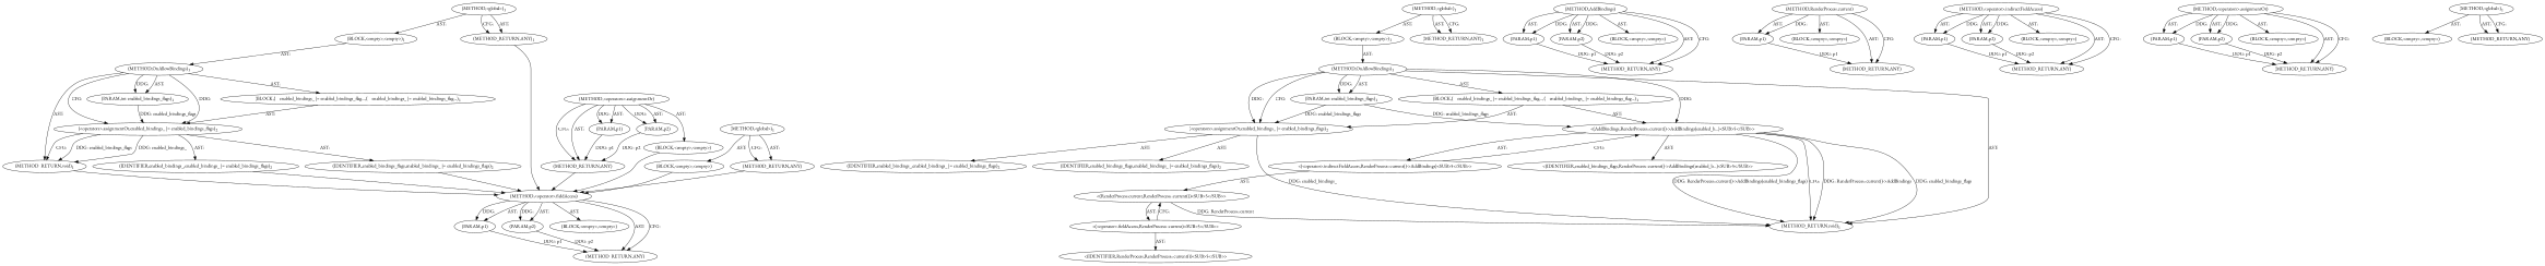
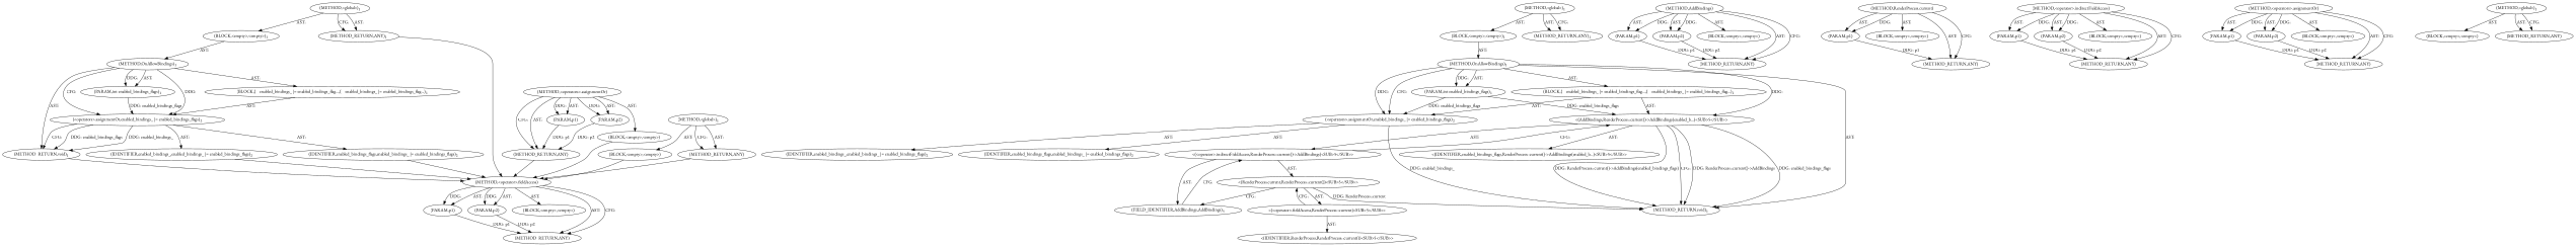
  digraph {
    fontname="EB Garamond"
    node [fontname="EB Garamond"]
    edge [fontname="EB Garamond"]
    n1 [label=<(METHOD,&lt;global&gt;)<SUB>1</SUB>>]
    n2 [label=<(BLOCK,&lt;empty&gt;,&lt;empty&gt;)<SUB>1</SUB>>]
    n3 [label=<(METHOD_RETURN,ANY)<SUB>1</SUB>>]
    n4 [label=<(METHOD,OnAllowBindings)<SUB>1</SUB>>]
    n5 [label=<(METHOD,&lt;operator&gt;.fieldAccess)>]
    n6 [label=<(PARAM,int enabled_bindings_flags)<SUB>1</SUB>>]
    n7 [label=<(BLOCK,{    enabled_bindings_ |= enabled_bindings_flag...,{    enabled_bindings_ |= enabled_bindings_flag...)<SUB>1</SUB>>]
    n8 [label=<(&lt;operators&gt;.assignmentOr,enabled_bindings_ |= enabled_bindings_flags)<SUB>2</SUB>>]
    n9 [label=<(METHOD_RETURN,void)<SUB>1</SUB>>]
    n10 [label=<(IDENTIFIER,enabled_bindings_,enabled_bindings_ |= enabled_bindings_flags)<SUB>2</SUB>>]
    n11 [label=<(IDENTIFIER,enabled_bindings_flags,enabled_bindings_ |= enabled_bindings_flags)<SUB>2</SUB>>]
    n12 [label=<(PARAM,p1)>]
    n13 [label=<(PARAM,p2)>]
    n14 [label=<(BLOCK,&lt;empty&gt;,&lt;empty&gt;)>]
    n15 [label=<(METHOD_RETURN,ANY)>]
    n16 [label=<(METHOD,&lt;operators&gt;.assignmentOr)>]
    n17 [label=<(PARAM,p1)>]
    n18 [label=<(PARAM,p2)>]
    n19 [label=<(BLOCK,&lt;empty&gt;,&lt;empty&gt;)>]
    n20 [label=<(METHOD_RETURN,ANY)>]
    n21 [label=<(METHOD,&lt;global&gt;)<SUB>1</SUB>>]
    n22 [label=<(BLOCK,&lt;empty&gt;,&lt;empty&gt;)>]
    n23 [label=<(METHOD_RETURN,ANY)>]
    n24 [label=<(METHOD,&lt;global&gt;)<SUB>1</SUB>>]
    n25 [label=<(BLOCK,&lt;empty&gt;,&lt;empty&gt;)<SUB>1</SUB>>]
    n26 [label=<(METHOD_RETURN,ANY)<SUB>1</SUB>>]
    n27 [label=<(METHOD,OnAllowBindings)<SUB>1</SUB>>]
    n28 [label=<(PARAM,int enabled_bindings_flags)<SUB>1</SUB>>]
    n29 [label=<(BLOCK,{    enabled_bindings_ |= enabled_bindings_flag...,{    enabled_bindings_ |= enabled_bindings_flag...)<SUB>1</SUB>>]
    n30 [label=<(&lt;operators&gt;.assignmentOr,enabled_bindings_ |= enabled_bindings_flags)<SUB>2</SUB>>]
    n31 [label="<(AddBindings,RenderProcess::current()-&gt;AddBindings(enabled_b...)<SUB>5</SUB>>"]
    n32 [label=<(METHOD_RETURN,void)<SUB>1</SUB>>]
    n33 [label=<(IDENTIFIER,enabled_bindings_,enabled_bindings_ |= enabled_bindings_flags)<SUB>2</SUB>>]
    n34 [label=<(IDENTIFIER,enabled_bindings_flags,enabled_bindings_ |= enabled_bindings_flags)<SUB>2</SUB>>]
    n35 [label="<(&lt;operator&gt;.indirectFieldAccess,RenderProcess::current()-&gt;AddBindings)<SUB>5</SUB>>"]
    n36 [label="<(IDENTIFIER,enabled_bindings_flags,RenderProcess::current()-&gt;AddBindings(enabled_b...)<SUB>5</SUB>>"]
    n37 [label="<(RenderProcess.current,RenderProcess::current())<SUB>5</SUB>>"]
+   n38 [label=<(FIELD_IDENTIFIER,AddBindings,AddBindings)<SUB>5</SUB>>]
    n39 [label="<(&lt;operator&gt;.fieldAccess,RenderProcess::current)<SUB>5</SUB>>"]
    n40 [label="<(IDENTIFIER,RenderProcess,RenderProcess::current())<SUB>5</SUB>>"]
    n41 [label=<(METHOD,AddBindings)>]
    n42 [label=<(PARAM,p1)>]
    n43 [label=<(PARAM,p2)>]
    n44 [label=<(BLOCK,&lt;empty&gt;,&lt;empty&gt;)>]
    n45 [label=<(METHOD_RETURN,ANY)>]
    n46 [label=<(METHOD,RenderProcess.current)>]
    n47 [label=<(PARAM,p1)>]
    n48 [label=<(BLOCK,&lt;empty&gt;,&lt;empty&gt;)>]
    n49 [label=<(METHOD_RETURN,ANY)>]
    n50 [label=<(METHOD,&lt;operator&gt;.indirectFieldAccess)>]
    n51 [label=<(PARAM,p1)>]
    n52 [label=<(PARAM,p2)>]
    n53 [label=<(BLOCK,&lt;empty&gt;,&lt;empty&gt;)>]
    n54 [label=<(METHOD_RETURN,ANY)>]
    n55 [label=<(METHOD,&lt;operators&gt;.assignmentOr)>]
    n56 [label=<(PARAM,p1)>]
    n57 [label=<(PARAM,p2)>]
    n58 [label=<(BLOCK,&lt;empty&gt;,&lt;empty&gt;)>]
    n59 [label=<(METHOD_RETURN,ANY)>]
    n60 [label=<(METHOD,&lt;global&gt;)<SUB>1</SUB>>]
    n61 [label=<(BLOCK,&lt;empty&gt;,&lt;empty&gt;)>]
    n62 [label=<(METHOD_RETURN,ANY)>]
    n1 -> n2 [label="AST: "]
    n1 -> n3 [label="AST: "]
    n1 -> n3 [label="CFG: "]
    n2 -> n4 [label="AST: "]
    n3 -> n5
    n4 -> n6 [label="AST: "]
    n4 -> n6 [label="DDG: "]
    n4 -> n7 [label="AST: "]
    n4 -> n8 [label="CFG: "]
    n4 -> n8 [label="DDG: "]
    n4 -> n9 [label="AST: "]
    n5 -> n12 [label="AST: "]
    n5 -> n12 [label="DDG: "]
    n5 -> n13 [label="AST: "]
    n5 -> n13 [label="DDG: "]
    n5 -> n14 [label="AST: "]
    n5 -> n15 [label="AST: "]
    n5 -> n15 [label="CFG: "]
    n6 -> n8 [label="DDG: enabled_bindings_flags"]
    n7 -> n8 [label="AST: "]
    n8 -> n9 [label="CFG: "]
    n8 -> n9 [label="DDG: enabled_bindings_flags"]
    n8 -> n9 [label="DDG: enabled_bindings_"]
    n8 -> n10 [label="AST: "]
    n8 -> n11 [label="AST: "]
    n9 -> n5
    n10 -> n5
    n11 -> n5
    n12 -> n15 [label="DDG: p1"]
    n13 -> n15 [label="DDG: p2"]
    n16 -> n17 [label="AST: "]
    n16 -> n17 [label="DDG: "]
    n16 -> n18 [label="AST: "]
    n16 -> n18 [label="DDG: "]
    n16 -> n19 [label="AST: "]
    n16 -> n20 [label="AST: "]
    n16 -> n20 [label="CFG: "]
    n17 -> n20 [label="DDG: p1"]
    n18 -> n20 [label="DDG: p2"]
    n19 -> n5
    n20 -> n5
    n21 -> n22 [label="AST: "]
    n21 -> n23 [label="AST: "]
    n21 -> n23 [label="CFG: "]
    n22 -> n5
    n23 -> n5
    n24 -> n25 [label="AST: "]
    n24 -> n26 [label="AST: "]
    n24 -> n26 [label="CFG: "]
    n25 -> n27 [label="AST: "]
    n27 -> n28 [label="AST: "]
    n27 -> n28 [label="DDG: "]
    n27 -> n29 [label="AST: "]
    n27 -> n30 [label="CFG: "]
    n27 -> n30 [label="DDG: "]
    n27 -> n31 [label="DDG: "]
    n27 -> n32 [label="AST: "]
    n28 -> n30 [label="DDG: enabled_bindings_flags"]
    n28 -> n31 [label="DDG: enabled_bindings_flags"]
    n29 -> n30 [label="AST: "]
    n29 -> n31 [label="AST: "]
    n30 -> n32 [label="DDG: enabled_bindings_"]
    n30 -> n33 [label="AST: "]
    n30 -> n34 [label="AST: "]
    n31 -> n32 [label="CFG: "]
    n31 -> n32 [label="DDG: RenderProcess::current()-&gt;AddBindings"]
    n31 -> n32 [label="DDG: enabled_bindings_flags"]
    n31 -> n32 [label="DDG: RenderProcess::current()-&gt;AddBindings(enabled_bindings_flags)"]
    n31 -> n35 [label="AST: "]
    n31 -> n36 [label="AST: "]
    n35 -> n31 [label="CFG: "]
    n35 -> n37 [label="AST: "]
+   n35 -> n38 [label="AST: "]
    n37 -> n32 [label="DDG: RenderProcess::current"]
+   n37 -> n38 [label="CFG: "]
    n37 -> n39 [label="AST: "]
+   n38 -> n35 [label="CFG: "]
    n39 -> n37 [label="CFG: "]
    n39 -> n40 [label="AST: "]
    n41 -> n42 [label="AST: "]
    n41 -> n42 [label="DDG: "]
    n41 -> n43 [label="AST: "]
    n41 -> n43 [label="DDG: "]
    n41 -> n44 [label="AST: "]
    n41 -> n45 [label="AST: "]
    n41 -> n45 [label="CFG: "]
    n42 -> n45 [label="DDG: p1"]
    n43 -> n45 [label="DDG: p2"]
    n46 -> n47 [label="AST: "]
    n46 -> n47 [label="DDG: "]
    n46 -> n48 [label="AST: "]
    n46 -> n49 [label="AST: "]
    n46 -> n49 [label="CFG: "]
    n47 -> n49 [label="DDG: p1"]
    n50 -> n51 [label="AST: "]
    n50 -> n51 [label="DDG: "]
    n50 -> n52 [label="AST: "]
    n50 -> n52 [label="DDG: "]
    n50 -> n53 [label="AST: "]
    n50 -> n54 [label="AST: "]
    n50 -> n54 [label="CFG: "]
    n51 -> n54 [label="DDG: p1"]
    n52 -> n54 [label="DDG: p2"]
    n55 -> n56 [label="AST: "]
    n55 -> n56 [label="DDG: "]
    n55 -> n57 [label="AST: "]
    n55 -> n57 [label="DDG: "]
    n55 -> n58 [label="AST: "]
    n55 -> n59 [label="AST: "]
    n55 -> n59 [label="CFG: "]
    n56 -> n59 [label="DDG: p1"]
    n57 -> n59 [label="DDG: p2"]
    n60 -> n61 [label="AST: "]
    n60 -> n62 [label="AST: "]
    n60 -> n62 [label="CFG: "]
  }
